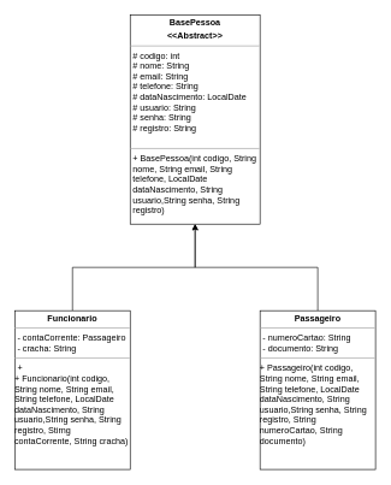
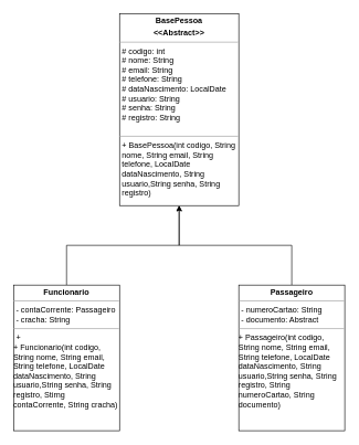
  <mxCell id="0" />
  <mxCell id="1" parent="0" />
  <mxCell id="2" value="&lt;p style=&quot;margin:0px;margin-top:4px;text-align:center;&quot;&gt;&lt;b&gt;BasePessoa&lt;/b&gt;&lt;/p&gt;&lt;p style=&quot;margin:0px;margin-top:4px;text-align:center;&quot;&gt;&lt;b&gt;&amp;lt;&amp;lt;Abstract&amp;gt;&amp;gt;&lt;/b&gt;&lt;/p&gt;&lt;hr size=&quot;1&quot;&gt;&lt;p style=&quot;margin:0px;margin-left:4px;&quot;&gt;# codigo: int&lt;/p&gt;&lt;p style=&quot;margin:0px;margin-left:4px;&quot;&gt;# nome: String&lt;/p&gt;&lt;p style=&quot;margin:0px;margin-left:4px;&quot;&gt;# email: String&lt;/p&gt;&lt;p style=&quot;margin:0px;margin-left:4px;&quot;&gt;# telefone: String&lt;/p&gt;&lt;p style=&quot;margin:0px;margin-left:4px;&quot;&gt;# dataNascimento: LocalDate&lt;/p&gt;&lt;p style=&quot;margin:0px;margin-left:4px;&quot;&gt;# usuario: String&lt;/p&gt;&lt;p style=&quot;margin:0px;margin-left:4px;&quot;&gt;# senha: String&lt;/p&gt;&lt;p style=&quot;margin:0px;margin-left:4px;&quot;&gt;# registro: String&lt;/p&gt;&lt;p style=&quot;margin:0px;margin-left:4px;&quot;&gt;&lt;br&gt;&lt;/p&gt;&lt;hr size=&quot;1&quot;&gt;&lt;p style=&quot;margin:0px;margin-left:4px;&quot;&gt;+ BasePessoa(int codigo, String nome, String email, String telefone, LocalDate dataNascimento, String usuario,String senha, String registro)&lt;/p&gt;" style="verticalAlign=top;align=left;overflow=fill;fontSize=12;fontFamily=Helvetica;html=1;whiteSpace=wrap;" vertex="1" parent="1"><mxGeometry x="180" y="20" width="180" height="290" as="geometry" /></mxCell>
  <mxCell id="3" style="edgeStyle=orthogonalEdgeStyle;rounded=0;orthogonalLoop=1;jettySize=auto;html=1;" edge="1" parent="1" source="4" target="2"><mxGeometry relative="1" as="geometry" /></mxCell>
  <mxCell id="4" value="&lt;p style=&quot;margin:0px;margin-top:4px;text-align:center;&quot;&gt;&lt;b&gt;Funcionario&lt;/b&gt;&lt;/p&gt;&lt;hr size=&quot;1&quot;&gt;&lt;p style=&quot;margin:0px;margin-left:4px;&quot;&gt;- contaCorrente: Passageiro&lt;/p&gt;&lt;p style=&quot;margin:0px;margin-left:4px;&quot;&gt;- cracha: String&lt;/p&gt;&lt;hr size=&quot;1&quot;&gt;&lt;p style=&quot;margin:0px;margin-left:4px;&quot;&gt;+&amp;nbsp;&lt;/p&gt;+ Funcionario(int codigo, String nome, String email, String telefone, LocalDate dataNascimento, String usuario,String senha, String registro, Stirng contaCorrente, String cracha)" style="verticalAlign=top;align=left;overflow=fill;fontSize=12;fontFamily=Helvetica;html=1;whiteSpace=wrap;" vertex="1" parent="1"><mxGeometry x="20" y="430" width="160" height="220" as="geometry" /></mxCell>
  <mxCell id="5" style="edgeStyle=orthogonalEdgeStyle;rounded=0;orthogonalLoop=1;jettySize=auto;html=1;" edge="1" parent="1" source="6" target="2"><mxGeometry relative="1" as="geometry" /></mxCell>
- <mxCell id="6" value="&lt;p style=&quot;margin:0px;margin-top:4px;text-align:center;&quot;&gt;&lt;b&gt;Passageiro&lt;/b&gt;&lt;/p&gt;&lt;hr size=&quot;1&quot;&gt;&lt;p style=&quot;margin:0px;margin-left:4px;&quot;&gt;- numeroCartao: String&lt;/p&gt;&lt;p style=&quot;margin:0px;margin-left:4px;&quot;&gt;- documento: String&lt;/p&gt;&lt;hr size=&quot;1&quot;&gt;&lt;p style=&quot;margin:0px;margin-left:4px;&quot;&gt;&lt;/p&gt;+ Passageiro(int codigo, String nome, String email, String telefone, LocalDate dataNascimento, String usuario,String senha, String registro, String numeroCartao, String documento)" style="verticalAlign=top;align=left;overflow=fill;fontSize=12;fontFamily=Helvetica;html=1;whiteSpace=wrap;" vertex="1" parent="1"><mxGeometry x="360" y="430" width="160" height="220" as="geometry" /></mxCell>
+ <mxCell id="6" value="&lt;p style=&quot;margin:0px;margin-top:4px;text-align:center;&quot;&gt;&lt;b&gt;Passageiro&lt;/b&gt;&lt;/p&gt;&lt;hr size=&quot;1&quot;&gt;&lt;p style=&quot;margin:0px;margin-left:4px;&quot;&gt;- numeroCartao: String&lt;/p&gt;&lt;p style=&quot;margin:0px;margin-left:4px;&quot;&gt;- documento: Abstract&lt;/p&gt;&lt;hr size=&quot;1&quot;&gt;&lt;p style=&quot;margin:0px;margin-left:4px;&quot;&gt;&lt;/p&gt;+ Passageiro(int codigo, String nome, String email, String telefone, LocalDate dataNascimento, String usuario,String senha, String registro, String numeroCartao, String documento)" style="verticalAlign=top;align=left;overflow=fill;fontSize=12;fontFamily=Helvetica;html=1;whiteSpace=wrap;" vertex="1" parent="1"><mxGeometry x="360" y="430" width="160" height="220" as="geometry" /></mxCell>
